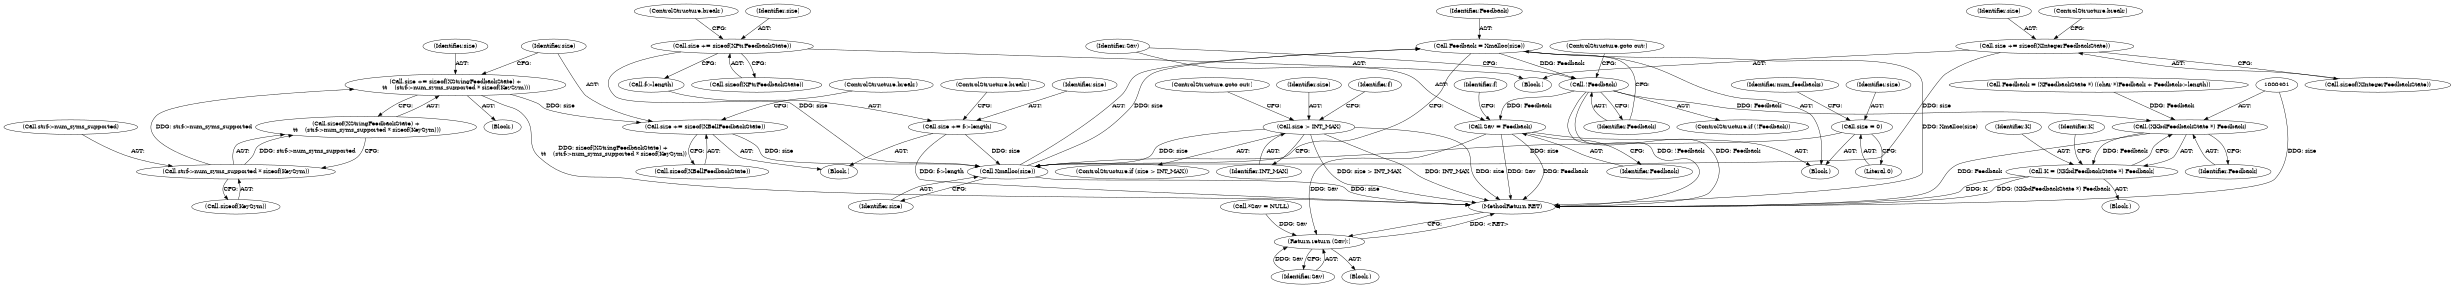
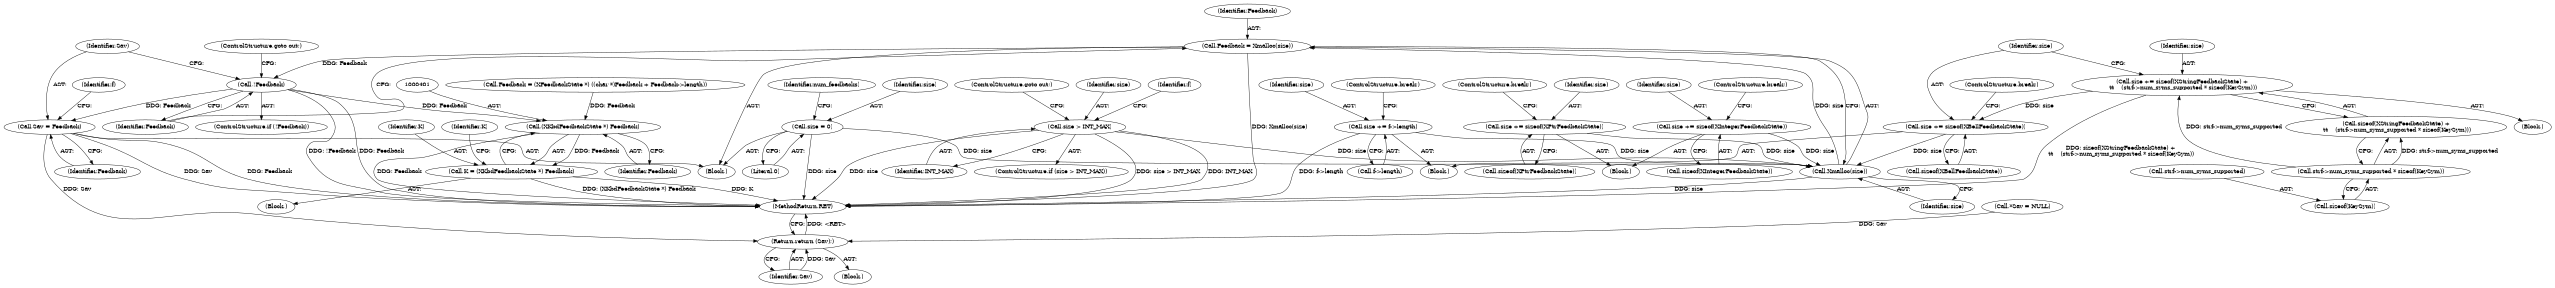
  digraph {
    n1 [label="(Call,Feedback = Xmalloc(size))"]
    n2 [label="(Call,Xmalloc(size))"]
    n3 [label="(Call,!Feedback)"]
    n4 [label="(MethodReturn,RET)"]
    n5 [label="(Block,)"]
    n6 [label="(Identifier,size)"]
    n7 [label="(Call,Sav = Feedback)"]
    n8 [label="(Call,(XKbdFeedbackState *) Feedback)"]
    n9 [label="(Identifier,Feedback)"]
    n10 [label="(ControlStructure,if (!Feedback))"]
    n11 [label="(Return,return (Sav);)"]
    n12 [label="(Call,size > INT_MAX)"]
    n13 [label="(ControlStructure,if (size > INT_MAX))"]
    n14 [label="(Identifier,INT_MAX)"]
    n15 [label="(Call,size += sizeof(XBellFeedbackState))"]
    n16 [label="(Block,)"]
    n17 [label="(Call,sizeof(XBellFeedbackState))"]
    n18 [label="(Call,size += sizeof(XStringFeedbackState) +\n \t\t    (strf->num_syms_supported * sizeof(KeySym)))"]
    n19 [label="(Call,sizeof(XStringFeedbackState) +\n \t\t    (strf->num_syms_supported * sizeof(KeySym)))"]
    n20 [label="(Block,)"]
    n21 [label="(Call,strf->num_syms_supported * sizeof(KeySym))"]
    n22 [label="(Call,sizeof(KeySym))"]
    n23 [label="(Call,size = 0)"]
    n24 [label="(Literal,0)"]
    n25 [label="(Call,size += f->length)"]
    n26 [label="(Call,f->length)"]
    n27 [label="(Call,size += sizeof(XIntegerFeedbackState))"]
    n28 [label="(Block,)"]
    n29 [label="(Call,sizeof(XIntegerFeedbackState))"]
    n30 [label="(Call,size += sizeof(XPtrFeedbackState))"]
    n31 [label="(Call,sizeof(XPtrFeedbackState))"]
    n32 [label="(Identifier,Feedback)"]
    n33 [label="(Call,K = (XKbdFeedbackState *) Feedback)"]
    n34 [label="(Identifier,Feedback)"]
    n35 [label="(Identifier,Sav)"]
    n36 [label="(Block,)"]
    n37 [label="(Block,)"]
    n38 [label="(Identifier,size)"]
    n39 [label="(Identifier,K)"]
    n40 [label="(Identifier,f)"]
    n41 [label="(Identifier,num_feedbacks)"]
    n42 [label="(Call,*Sav = NULL)"]
    n43 [label="(Identifier,size)"]
    n44 [label="(Identifier,size)"]
    n45 [label="(ControlStructure,break;)"]
    n46 [label="(Identifier,size)"]
    n47 [label="(Call,Feedback = (XFeedbackState *) ((char *)Feedback + Feedback->length))"]
    n48 [label="(ControlStructure,goto out;)"]
    n49 [label="(Identifier,size)"]
    n50 [label="(Identifier,size)"]
    n51 [label="(ControlStructure,break;)"]
    n52 [label="(Identifier,f)"]
    n53 [label="(Identifier,size)"]
    n54 [label="(Identifier,Sav)"]
    n55 [label="(Identifier,Feedback)"]
    n56 [label="(Call,strf->num_syms_supported)"]
    n57 [label="(ControlStructure,break;)"]
    n58 [label="(ControlStructure,goto out;)"]
    n59 [label="(Identifier,K)"]
    n60 [label="(ControlStructure,break;)"]
    1000401
    n1 -> n2 [label="CFG: "]
    n1 -> n3 [label="DDG: Feedback"]
    n1 -> n4 [label="DDG: Xmalloc(size)"]
    n1 -> n5 [label="AST: "]
    n2 -> n1 [label="AST: "]
    n2 -> n1 [label="DDG: size"]
    n2 -> n4 [label="DDG: size"]
    n2 -> n6 [label="CFG: "]
    n3 -> n4 [label="DDG: Feedback"]
    n3 -> n4 [label="DDG: !Feedback"]
    n3 -> n7 [label="DDG: Feedback"]
    n3 -> n8 [label="DDG: Feedback"]
    n3 -> n9 [label="CFG: "]
    n3 -> n10 [label="AST: "]
    n4 -> n11 [label="CFG: "]
    n6 -> n2 [label="AST: "]
    n7 -> n4 [label="DDG: Feedback"]
    n7 -> n4 [label="DDG: Sav"]
    n7 -> n5 [label="AST: "]
    n7 -> n11 [label="DDG: Sav"]
    n7 -> n32 [label="CFG: "]
    n8 -> n4 [label="DDG: Feedback"]
    n8 -> n33 [label="AST: "]
    n8 -> n33 [label="DDG: Feedback"]
    n8 -> n34 [label="CFG: "]
    n9 -> n1 [label="CFG: "]
    n9 -> n3 [label="AST: "]
    n11 -> n4 [label="DDG: <RET>"]
    n11 -> n35 [label="CFG: "]
    n11 -> n36 [label="AST: "]
    n12 -> n2 [label="DDG: size"]
    n12 -> n4 [label="DDG: size"]
    n12 -> n4 [label="DDG: size > INT_MAX"]
    n12 -> n4 [label="DDG: INT_MAX"]
    n12 -> n13 [label="AST: "]
    n12 -> n14 [label="CFG: "]
    n14 -> n12 [label="AST: "]
    n15 -> n2 [label="DDG: size"]
    n15 -> n16 [label="AST: "]
    n15 -> n17 [label="CFG: "]
    n17 -> n15 [label="AST: "]
    n18 -> n4 [label="DDG: sizeof(XStringFeedbackState) +\n \t\t    (strf->num_syms_supported * sizeof(KeySym))"]
    n18 -> n15 [label="DDG: size"]
    n18 -> n19 [label="CFG: "]
    n18 -> n20 [label="AST: "]
    n19 -> n18 [label="AST: "]
    n19 -> n21 [label="CFG: "]
    n21 -> n18 [label="DDG: strf->num_syms_supported"]
    n21 -> n19 [label="AST: "]
    n21 -> n19 [label="DDG: strf->num_syms_supported"]
    n21 -> n22 [label="CFG: "]
    n22 -> n21 [label="AST: "]
    n23 -> n2 [label="DDG: size"]
-   1000401 -> n4 [label="DDG: size"]
+   n23 -> n4 [label="DDG: size"]
    n23 -> n5 [label="AST: "]
    n23 -> n24 [label="CFG: "]
    n24 -> n23 [label="AST: "]
    n25 -> n2 [label="DDG: size"]
    n25 -> n4 [label="DDG: f->length"]
    n25 -> n16 [label="AST: "]
-   n30 -> n26 [label="CFG: "]
+   n25 -> n26 [label="CFG: "]
    n26 -> n25 [label="AST: "]
    n27 -> n2 [label="DDG: size"]
    n27 -> n28 [label="AST: "]
    n27 -> n29 [label="CFG: "]
    n29 -> n27 [label="AST: "]
    n30 -> n2 [label="DDG: size"]
    n30 -> n28 [label="AST: "]
    n30 -> n31 [label="CFG: "]
    n31 -> n30 [label="AST: "]
    n32 -> n7 [label="AST: "]
    n33 -> n4 [label="DDG: (XKbdFeedbackState *) Feedback"]
    n33 -> n4 [label="DDG: K"]
    n33 -> n8 [label="CFG: "]
    n33 -> n37 [label="AST: "]
    n34 -> n8 [label="AST: "]
    n35 -> n11 [label="AST: "]
    n35 -> n11 [label="DDG: Sav"]
    n38 -> n23 [label="AST: "]
    n39 -> n33 [label="CFG: "]
    n40 -> n7 [label="CFG: "]
    n41 -> n23 [label="CFG: "]
    n42 -> n11 [label="DDG: Sav"]
    n43 -> n18 [label="AST: "]
    n44 -> n27 [label="AST: "]
    n45 -> n25 [label="CFG: "]
    n46 -> n25 [label="AST: "]
    n47 -> n8 [label="DDG: Feedback"]
    n48 -> n3 [label="CFG: "]
    n49 -> n12 [label="AST: "]
    n50 -> n30 [label="AST: "]
    n51 -> n15 [label="CFG: "]
    n52 -> n12 [label="CFG: "]
    n53 -> n15 [label="AST: "]
    n53 -> n18 [label="CFG: "]
    n54 -> n3 [label="CFG: "]
    n54 -> n7 [label="AST: "]
    n55 -> n1 [label="AST: "]
-   n56 -> n21 [label="AST: "]
+   n56 -> n22 [label="AST: "]
    n57 -> n27 [label="CFG: "]
    n58 -> n12 [label="CFG: "]
    n59 -> n33 [label="AST: "]
    n60 -> n30 [label="CFG: "]
    1000401 -> n8 [label="AST: "]
  }
